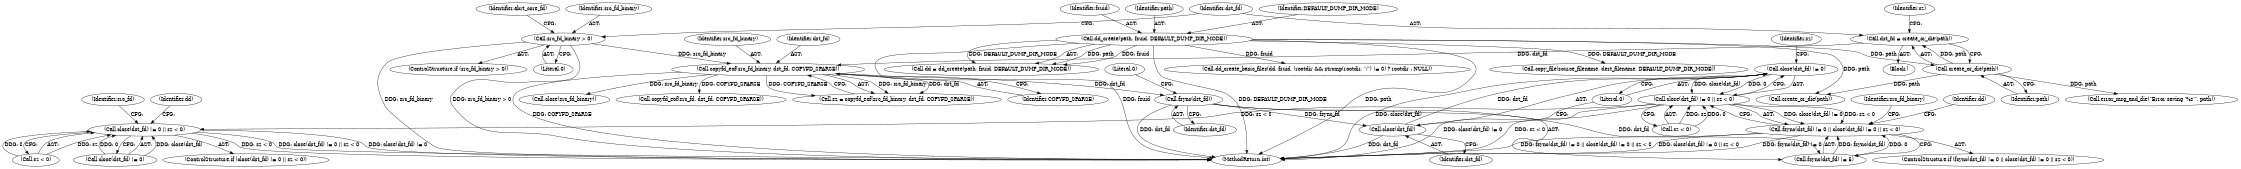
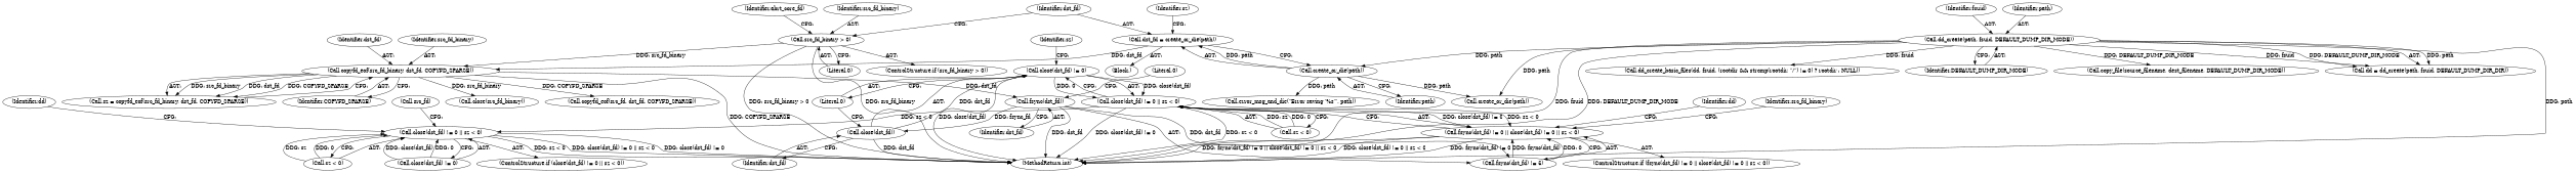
  digraph {
    n1 [label="(Call,close(dst_fd) != 0)"]
    n2 [label="(Call,close(dst_fd) != 0 || sz < 0)"]
    n3 [label="(Literal,0)"]
    n4 [label="(MethodReturn,int)"]
    n5 [label="(Call,fsync(dst_fd) != 0 || close(dst_fd) != 0 || sz < 0)"]
    n6 [label="(Call,close(dst_fd) != 0 || sz < 0)"]
    n7 [label="(Call,sz < 0)"]
    n8 [label="(Call,close(dst_fd))"]
    n9 [label="(Identifier,dst_fd)"]
    n10 [label="(Call,fsync(dst_fd))"]
    n11 [label="(Call,fsync(dst_fd) != 5)"]
    n12 [label="(Identifier,dst_fd)"]
    n13 [label="(Call,copyfd_eof(src_fd_binary, dst_fd, COPYFD_SPARSE))"]
    n14 [label="(Call,copyfd_eof(src_fd, dst_fd, COPYFD_SPARSE))"]
    n15 [label="(Identifier,COPYFD_SPARSE)"]
    n16 [label="(Call,sz = copyfd_eof(src_fd_binary, dst_fd, COPYFD_SPARSE))"]
    n17 [label="(Call,close(src_fd_binary))"]
    n18 [label="(Call,src_fd_binary > 0)"]
    n19 [label="(ControlStructure,if (src_fd_binary > 0))"]
    n20 [label="(Literal,0)"]
    n21 [label="(Call,dst_fd = create_or_die(path))"]
    n22 [label="(Call,create_or_die(path))"]
    n23 [label="(Block,)"]
    n24 [label="(Call,create_or_die(path))"]
    n25 [label="(Identifier,path)"]
    n26 [label="(Call,error_msg_and_die(\"Error saving '%s'\", path))"]
    n27 [label="(Call,dd_create(path, fsuid, DEFAULT_DUMP_DIR_MODE))"]
    n28 [label="(Call,dd_create_basic_files(dd, fsuid, (rootdir && strcmp(rootdir, \"/\") != 0) ? rootdir : NULL))"]
    n29 [label="(Identifier,DEFAULT_DUMP_DIR_MODE)"]
    n30 [label="(Call,copy_file(source_filename, dest_filename, DEFAULT_DUMP_DIR_MODE))"]
-   n31 [label="(Call,dd = dd_create(path, fsuid, DEFAULT_DUMP_DIR_MODE))"]
+   n31 [label="(Call,dd = dd_create(path, fsuid, DEFAULT_DUMP_DIR_DIR))"]
    n32 [label="(ControlStructure,if (fsync(dst_fd) != 0 || close(dst_fd) != 0 || sz < 0))"]
    n33 [label="(Call,sz < 0)"]
    n34 [label="(Call,close(dst_fd) != 0)"]
    n35 [label="(ControlStructure,if (close(dst_fd) != 0 || sz < 0))"]
    n36 [label="(Identifier,path)"]
    n37 [label="(Identifier,dst_fd)"]
    n38 [label="(Identifier,src_fd_binary)"]
    n39 [label="(Identifier,dd)"]
    n40 [label="(Identifier,sz)"]
    n41 [label="(Identifier,dst_fd)"]
    n42 [label="(Identifier,sz)"]
    n43 [label="(Literal,0)"]
    n44 [label="(Identifier,abrt_core_fd)"]
    n45 [label="(Identifier,fsuid)"]
-   n46 [label="(Identifier,src_fd)"]
+   n46 [label="(Call,src_fd)"]
    n47 [label="(Identifier,src_fd_binary)"]
    n48 [label="(Identifier,dd)"]
    n49 [label="(Identifier,src_fd_binary)"]
    n1 -> n2 [label="AST: "]
    n1 -> n2 [label="DDG: close(dst_fd)"]
    n1 -> n2 [label="DDG: 0"]
    n1 -> n3 [label="CFG: "]
    n1 -> n4 [label="DDG: close(dst_fd)"]
    n2 -> n1 [label="CFG: "]
    n2 -> n4 [label="DDG: close(dst_fd) != 0"]
    n2 -> n4 [label="DDG: sz < 0"]
    n2 -> n5 [label="AST: "]
    n2 -> n5 [label="DDG: close(dst_fd) != 0"]
    n2 -> n5 [label="DDG: sz < 0"]
    n2 -> n6 [label="DDG: sz < 0"]
    n2 -> n7 [label="CFG: "]
    n3 -> n1 [label="AST: "]
    n3 -> n8 [label="CFG: "]
    n5 -> n2 [label="CFG: "]
    n5 -> n4 [label="DDG: fsync(dst_fd) != 0"]
    n5 -> n4 [label="DDG: fsync(dst_fd) != 0 || close(dst_fd) != 0 || sz < 0"]
    n5 -> n4 [label="DDG: close(dst_fd) != 0 || sz < 0"]
    n5 -> n11 [label="CFG: "]
    n5 -> n32 [label="AST: "]
    n6 -> n4 [label="DDG: close(dst_fd) != 0"]
    n6 -> n4 [label="DDG: sz < 0"]
    n6 -> n4 [label="DDG: close(dst_fd) != 0 || sz < 0"]
    n6 -> n33 [label="CFG: "]
    n6 -> n34 [label="CFG: "]
    n6 -> n35 [label="AST: "]
    n7 -> n2 [label="AST: "]
    n7 -> n2 [label="DDG: sz"]
    n7 -> n2 [label="DDG: 0"]
    n8 -> n1 [label="AST: "]
    n8 -> n1 [label="DDG: dst_fd"]
    n8 -> n4 [label="DDG: dst_fd"]
    n8 -> n9 [label="CFG: "]
    n9 -> n8 [label="AST: "]
    n10 -> n4 [label="DDG: dst_fd"]
    n10 -> n8 [label="DDG: fsync_fd"]
    n10 -> n11 [label="AST: "]
    n10 -> n11 [label="DDG: dst_fd"]
    n10 -> n12 [label="CFG: "]
    n11 -> n5 [label="AST: "]
    n11 -> n5 [label="DDG: fsync(dst_fd)"]
    n11 -> n5 [label="DDG: 0"]
    n12 -> n10 [label="AST: "]
    n13 -> n4 [label="DDG: COPYFD_SPARSE"]
    n13 -> n10 [label="DDG: dst_fd"]
    n13 -> n14 [label="DDG: COPYFD_SPARSE"]
    n13 -> n15 [label="CFG: "]
    n13 -> n16 [label="AST: "]
    n13 -> n16 [label="DDG: src_fd_binary"]
    n13 -> n16 [label="DDG: dst_fd"]
    n13 -> n16 [label="DDG: COPYFD_SPARSE"]
    n13 -> n17 [label="DDG: src_fd_binary"]
    n15 -> n13 [label="AST: "]
    n16 -> n13 [label="CFG: "]
    n18 -> n4 [label="DDG: src_fd_binary"]
    n18 -> n4 [label="DDG: src_fd_binary > 0"]
    n18 -> n13 [label="DDG: src_fd_binary"]
    n18 -> n19 [label="AST: "]
    n18 -> n20 [label="CFG: "]
    n20 -> n18 [label="AST: "]
    n21 -> n13 [label="DDG: dst_fd"]
    n21 -> n22 [label="CFG: "]
    n21 -> n23 [label="AST: "]
    n22 -> n21 [label="AST: "]
    n22 -> n21 [label="DDG: path"]
    n22 -> n24 [label="DDG: path"]
    n22 -> n25 [label="CFG: "]
    n22 -> n26 [label="DDG: path"]
    n25 -> n22 [label="AST: "]
    n27 -> n4 [label="DDG: path"]
    n27 -> n4 [label="DDG: fsuid"]
    n27 -> n4 [label="DDG: DEFAULT_DUMP_DIR_MODE"]
    n27 -> n22 [label="DDG: path"]
    n27 -> n24 [label="DDG: path"]
    n27 -> n28 [label="DDG: fsuid"]
+   n27 -> n29 [label="CFG: "]
    n27 -> n30 [label="DDG: DEFAULT_DUMP_DIR_MODE"]
    n27 -> n31 [label="AST: "]
    n27 -> n31 [label="DDG: path"]
    n27 -> n31 [label="DDG: fsuid"]
    n27 -> n31 [label="DDG: DEFAULT_DUMP_DIR_MODE"]
    n29 -> n27 [label="AST: "]
    n33 -> n6 [label="AST: "]
    n33 -> n6 [label="DDG: sz"]
    n33 -> n6 [label="DDG: 0"]
    n34 -> n6 [label="AST: "]
    n34 -> n6 [label="DDG: close(dst_fd)"]
    n34 -> n6 [label="DDG: 0"]
    n36 -> n27 [label="AST: "]
    n37 -> n18 [label="CFG: "]
    n37 -> n21 [label="AST: "]
    n38 -> n5 [label="CFG: "]
    n39 -> n6 [label="CFG: "]
    n40 -> n1 [label="CFG: "]
    n41 -> n13 [label="AST: "]
    n42 -> n21 [label="CFG: "]
    n43 -> n10 [label="CFG: "]
    n44 -> n18 [label="CFG: "]
    n45 -> n27 [label="AST: "]
    n46 -> n6 [label="CFG: "]
    n47 -> n18 [label="AST: "]
    n48 -> n5 [label="CFG: "]
    n49 -> n13 [label="AST: "]
  }
